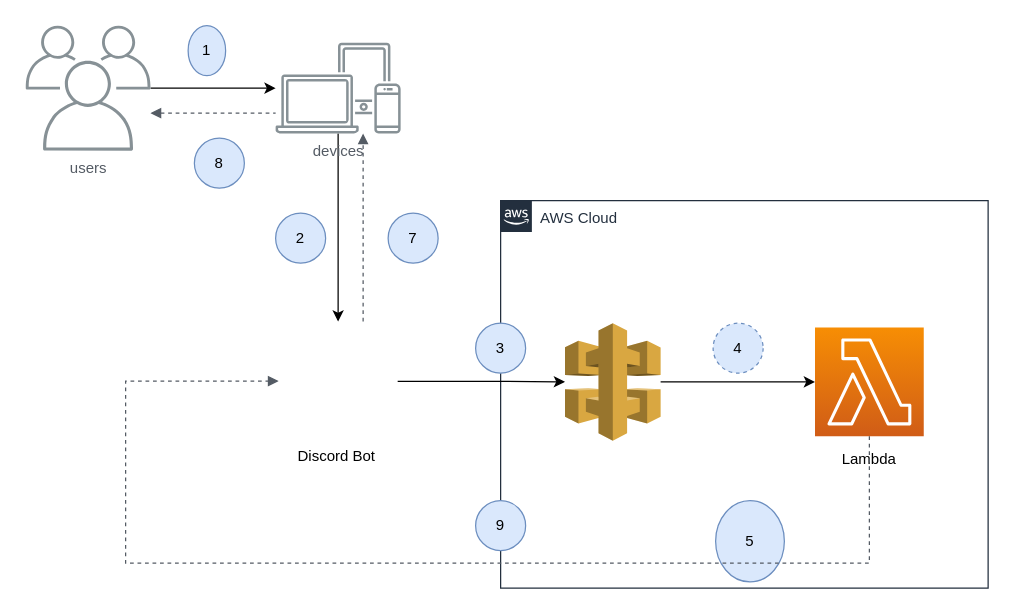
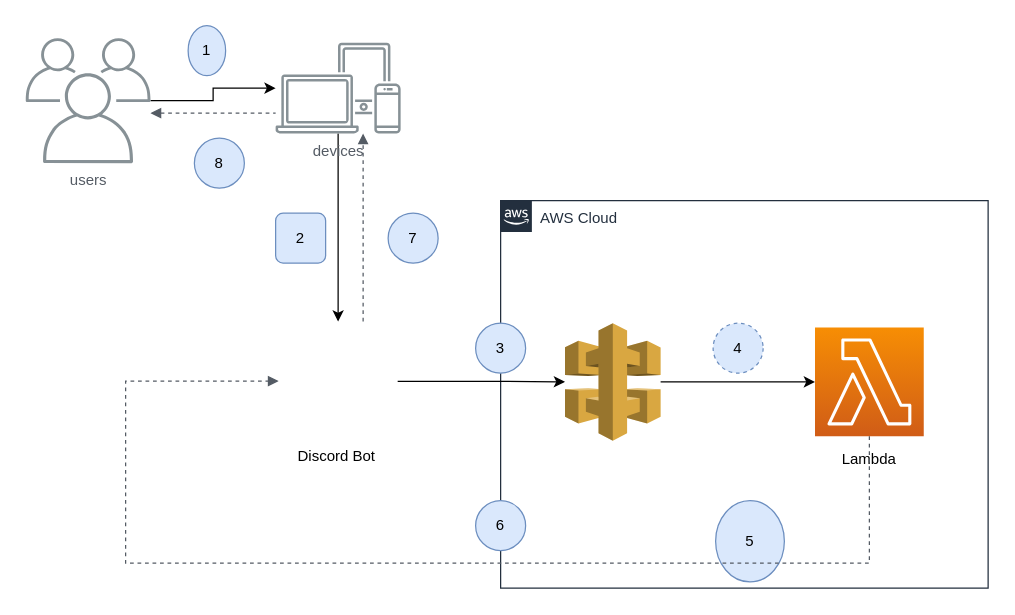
  <mxCell id="0" />
  <mxCell id="1" parent="0" />
  <mxCell id="2" style="edgeStyle=orthogonalEdgeStyle;rounded=0;orthogonalLoop=1;jettySize=auto;html=1;" parent="1" source="3" target="13" edge="1"><mxGeometry relative="1" as="geometry" /></mxCell>
- <mxCell id="3" value="users" style="sketch=0;outlineConnect=0;gradientColor=none;fontColor=#545B64;strokeColor=none;fillColor=#879196;dashed=0;verticalLabelPosition=bottom;verticalAlign=top;align=center;html=1;fontSize=12;fontStyle=0;aspect=fixed;shape=mxgraph.aws4.illustration_users;pointerEvents=1" parent="1" vertex="1"><mxGeometry x="20" y="20" width="100" height="100" as="geometry" /></mxCell>
+ <mxCell id="3" value="users" style="sketch=0;outlineConnect=0;gradientColor=none;fontColor=#545B64;strokeColor=none;fillColor=#879196;dashed=0;verticalLabelPosition=bottom;verticalAlign=top;align=center;html=1;fontSize=12;fontStyle=0;aspect=fixed;shape=mxgraph.aws4.illustration_users;pointerEvents=1" parent="1" vertex="1"><mxGeometry x="20" y="30" width="100" height="100" as="geometry" /></mxCell>
  <mxCell id="4" value="AWS Cloud" style="points=[[0,0],[0.25,0],[0.5,0],[0.75,0],[1,0],[1,0.25],[1,0.5],[1,0.75],[1,1],[0.75,1],[0.5,1],[0.25,1],[0,1],[0,0.75],[0,0.5],[0,0.25]];outlineConnect=0;gradientColor=none;html=1;whiteSpace=wrap;fontSize=12;fontStyle=0;container=1;pointerEvents=0;collapsible=0;recursiveResize=0;shape=mxgraph.aws4.group;grIcon=mxgraph.aws4.group_aws_cloud_alt;strokeColor=#232F3E;fillColor=none;verticalAlign=top;align=left;spacingLeft=30;fontColor=#232F3E;dashed=0;" parent="1" vertex="1"><mxGeometry x="400" y="160" width="390" height="310" as="geometry" /></mxCell>
  <mxCell id="5" value="" style="sketch=0;points=[[0,0,0],[0.25,0,0],[0.5,0,0],[0.75,0,0],[1,0,0],[0,1,0],[0.25,1,0],[0.5,1,0],[0.75,1,0],[1,1,0],[0,0.25,0],[0,0.5,0],[0,0.75,0],[1,0.25,0],[1,0.5,0],[1,0.75,0]];outlineConnect=0;fontColor=#232F3E;gradientColor=#F78E04;gradientDirection=north;fillColor=#D05C17;strokeColor=#ffffff;dashed=0;verticalLabelPosition=bottom;verticalAlign=top;align=center;html=1;fontSize=12;fontStyle=0;aspect=fixed;shape=mxgraph.aws4.resourceIcon;resIcon=mxgraph.aws4.lambda;" parent="4" vertex="1"><mxGeometry x="251.5" y="101.5" width="87" height="87" as="geometry" /></mxCell>
  <mxCell id="6" value="Lambda" style="text;strokeColor=none;align=center;fillColor=none;html=1;verticalAlign=middle;whiteSpace=wrap;rounded=0;" parent="4" vertex="1"><mxGeometry x="265" y="192" width="60" height="30" as="geometry" /></mxCell>
  <mxCell id="7" style="edgeStyle=orthogonalEdgeStyle;rounded=0;orthogonalLoop=1;jettySize=auto;html=1;entryX=0;entryY=0.5;entryDx=0;entryDy=0;entryPerimeter=0;" parent="4" source="8" target="5" edge="1"><mxGeometry relative="1" as="geometry" /></mxCell>
  <mxCell id="8" value="" style="outlineConnect=0;dashed=0;verticalLabelPosition=bottom;verticalAlign=top;align=center;html=1;shape=mxgraph.aws3.api_gateway;fillColor=#D9A741;gradientColor=none;" parent="4" vertex="1"><mxGeometry x="51.5" y="98" width="76.5" height="94" as="geometry" /></mxCell>
  <mxCell id="9" value="4" style="ellipse;whiteSpace=wrap;html=1;aspect=fixed;fillColor=#dae8fc;strokeColor=#6c8ebf;dashed=1;" parent="4" vertex="1"><mxGeometry x="170" y="98" width="40" height="40" as="geometry" /></mxCell>
  <mxCell id="10" value="5" style="ellipse;whiteSpace=wrap;html=1;aspect=fixed;fillColor=#dae8fc;strokeColor=#6c8ebf;" parent="4" vertex="1"><mxGeometry x="172" y="240" width="55" height="65" as="geometry" /></mxCell>
  <mxCell id="11" value="3" style="ellipse;whiteSpace=wrap;html=1;aspect=fixed;fillColor=#dae8fc;strokeColor=#6c8ebf;" parent="4" vertex="1"><mxGeometry x="-20" y="98" width="40" height="40" as="geometry" /></mxCell>
  <mxCell id="12" style="edgeStyle=orthogonalEdgeStyle;rounded=0;orthogonalLoop=1;jettySize=auto;html=1;entryX=0.5;entryY=0;entryDx=0;entryDy=0;" parent="1" source="13" target="15" edge="1"><mxGeometry relative="1" as="geometry" /></mxCell>
  <mxCell id="13" value="devices" style="sketch=0;outlineConnect=0;gradientColor=none;fontColor=#545B64;strokeColor=none;fillColor=#879196;dashed=0;verticalLabelPosition=bottom;verticalAlign=top;align=center;html=1;fontSize=12;fontStyle=0;aspect=fixed;shape=mxgraph.aws4.illustration_devices;pointerEvents=1" parent="1" vertex="1"><mxGeometry x="220" y="33.5" width="100" height="73" as="geometry" /></mxCell>
  <mxCell id="14" style="edgeStyle=orthogonalEdgeStyle;rounded=0;orthogonalLoop=1;jettySize=auto;html=1;" parent="1" source="15" target="8" edge="1"><mxGeometry relative="1" as="geometry" /></mxCell>
  <mxCell id="15" value="" style="shape=image;verticalLabelPosition=bottom;labelBackgroundColor=default;verticalAlign=top;aspect=fixed;imageAspect=0;image=https://cdn3.iconfinder.com/data/icons/popular-services-brands-vol-2/512/discord-512.png;" parent="1" vertex="1"><mxGeometry x="222.38" y="256.75" width="95.25" height="95.25" as="geometry" /></mxCell>
  <mxCell id="16" value="Discord Bot" style="text;strokeColor=none;align=center;fillColor=none;html=1;verticalAlign=middle;whiteSpace=wrap;rounded=0;" parent="1" vertex="1"><mxGeometry x="230" y="350" width="77.5" height="30" as="geometry" /></mxCell>
  <mxCell id="17" value="1" style="ellipse;whiteSpace=wrap;html=1;aspect=fixed;fillColor=#dae8fc;strokeColor=#6c8ebf;" parent="1" vertex="1"><mxGeometry x="150" y="20" width="30" height="40" as="geometry" /></mxCell>
- <mxCell id="18" value="2" style="ellipse;whiteSpace=wrap;html=1;aspect=fixed;fillColor=#dae8fc;strokeColor=#6c8ebf;" parent="1" vertex="1"><mxGeometry x="220" y="170" width="40" height="40" as="geometry" /></mxCell>
+ <mxCell id="18" value="2" style="whiteSpace=wrap;html=1;aspect=fixed;fillColor=#dae8fc;strokeColor=#6c8ebf;rounded=1;" parent="1" vertex="1"><mxGeometry x="220" y="170" width="40" height="40" as="geometry" /></mxCell>
  <mxCell id="19" value="" style="edgeStyle=orthogonalEdgeStyle;html=1;endArrow=block;elbow=vertical;startArrow=none;endFill=1;strokeColor=#545B64;rounded=0;dashed=1;entryX=0;entryY=0.5;entryDx=0;entryDy=0;" parent="1" source="5" target="15" edge="1"><mxGeometry width="100" relative="1" as="geometry"><mxPoint x="580" y="430" as="sourcePoint" /><mxPoint x="40" y="305" as="targetPoint" /><Array as="points"><mxPoint x="695" y="450" /><mxPoint x="100" y="450" /><mxPoint x="100" y="304" /></Array></mxGeometry></mxCell>
  <mxCell id="20" value="" style="edgeStyle=orthogonalEdgeStyle;html=1;endArrow=block;elbow=vertical;startArrow=none;endFill=1;strokeColor=#545B64;rounded=0;dashed=1;" parent="1" source="15" target="13" edge="1"><mxGeometry width="100" relative="1" as="geometry"><mxPoint x="360" y="270" as="sourcePoint" /><mxPoint x="460" y="270" as="targetPoint" /><Array as="points"><mxPoint x="290" y="182" /><mxPoint x="290" y="182" /></Array></mxGeometry></mxCell>
  <mxCell id="21" value="7" style="ellipse;whiteSpace=wrap;html=1;aspect=fixed;fillColor=#dae8fc;strokeColor=#6c8ebf;" parent="1" vertex="1"><mxGeometry x="310" y="170" width="40" height="40" as="geometry" /></mxCell>
  <mxCell id="22" value="" style="edgeStyle=orthogonalEdgeStyle;html=1;endArrow=none;elbow=vertical;startArrow=block;startFill=1;strokeColor=#545B64;rounded=0;dashed=1;" parent="1" source="3" target="13" edge="1"><mxGeometry width="100" relative="1" as="geometry"><mxPoint x="110" y="100" as="sourcePoint" /><mxPoint x="210" y="100" as="targetPoint" /><Array as="points"><mxPoint x="180" y="90" /><mxPoint x="180" y="90" /></Array></mxGeometry></mxCell>
  <mxCell id="23" value="8" style="ellipse;whiteSpace=wrap;html=1;aspect=fixed;fillColor=#dae8fc;strokeColor=#6c8ebf;" parent="1" vertex="1"><mxGeometry x="155" y="110" width="40" height="40" as="geometry" /></mxCell>
- <mxCell id="24" value="9" style="ellipse;whiteSpace=wrap;html=1;aspect=fixed;fillColor=#dae8fc;strokeColor=#6c8ebf;" vertex="1" parent="1"><mxGeometry x="380" y="400" width="40" height="40" as="geometry" /></mxCell>
+ <mxCell id="24" value="6" style="ellipse;whiteSpace=wrap;html=1;aspect=fixed;fillColor=#dae8fc;strokeColor=#6c8ebf;" vertex="1" parent="1"><mxGeometry x="380" y="400" width="40" height="40" as="geometry" /></mxCell>
